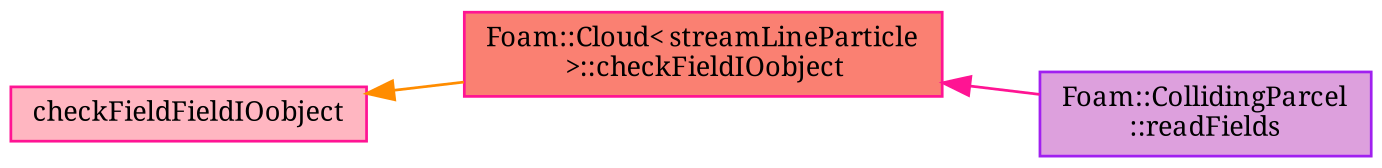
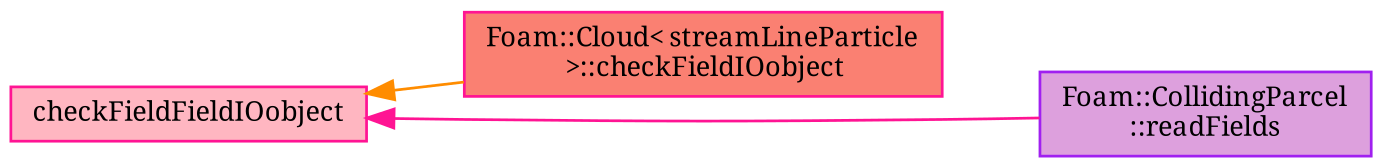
  digraph {
    fontname="Noto Serif"
    rankdir=LR
    node [color=deeppink fontname="Noto Serif" fontsize=10 shape=record style=filled]
    edge [dir=back fontname="Noto Serif" fontsize=10 labelfontname=FreeSans labelfontsize=10 style=solid]
    n1 [fillcolor=lightpink fontcolor=black height=0.2 label=checkFieldFieldIOobject width=0.4]
    n2 [fillcolor=salmon height=0.2 label="Foam::Cloud\< streamLineParticle\l \>::checkFieldIOobject" width=0.4]
    n3 [color=purple fillcolor=plum height=0.2 label="Foam::CollidingParcel\l::readFields" width=0.4]
    n1 -> n2 [color=darkorange]
-   n2 -> n3 [color=deeppink]
+   n1 -> n3 [color=deeppink]
  }
